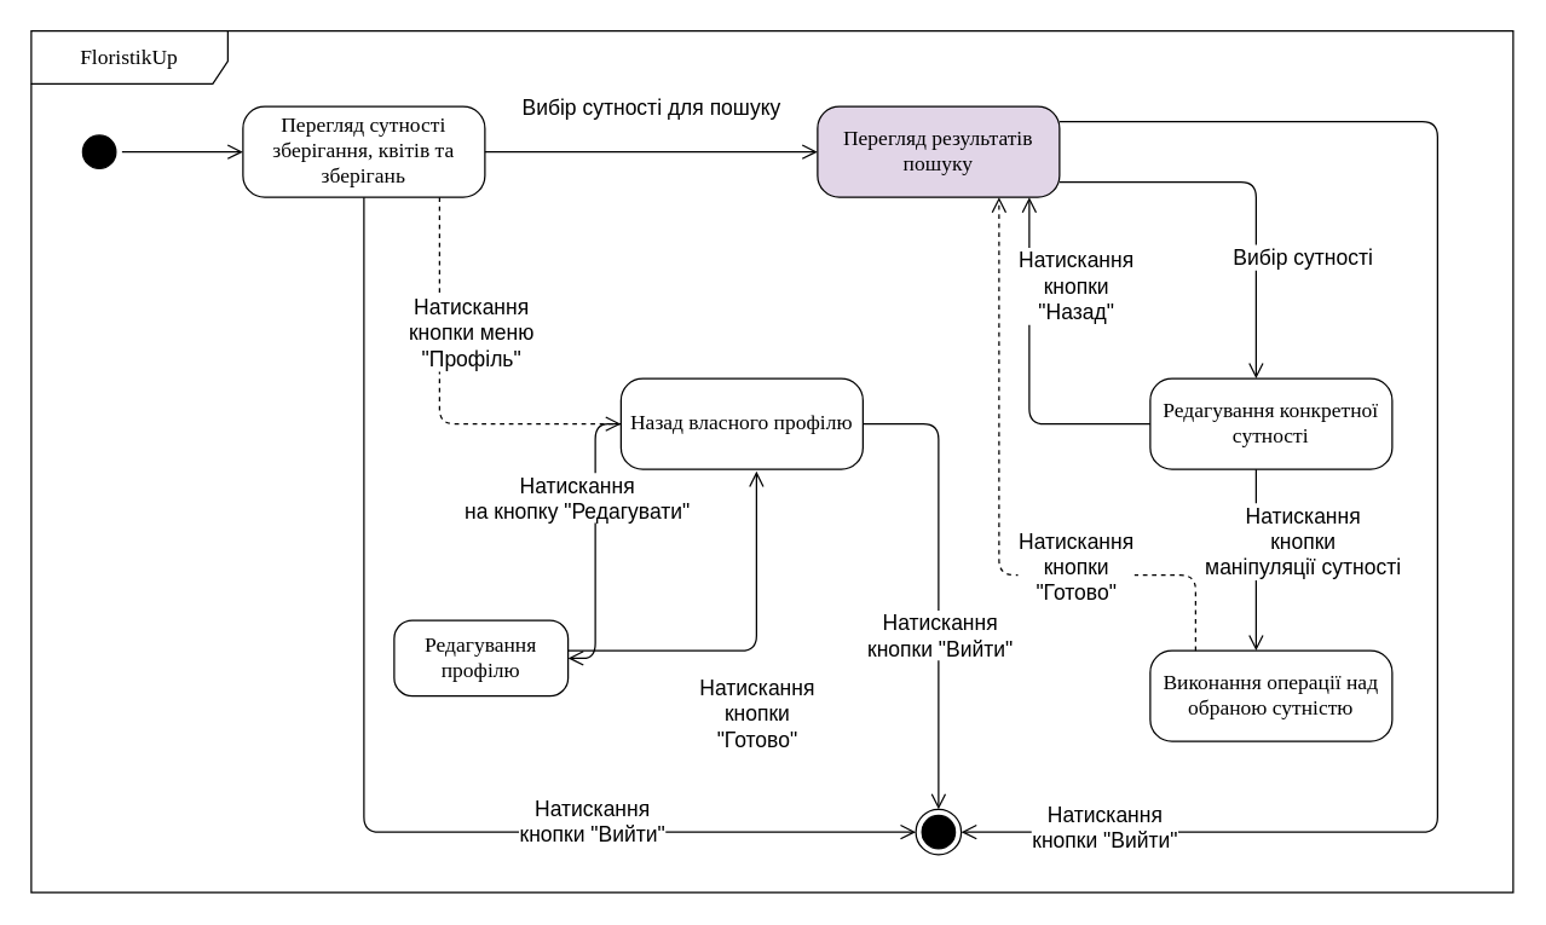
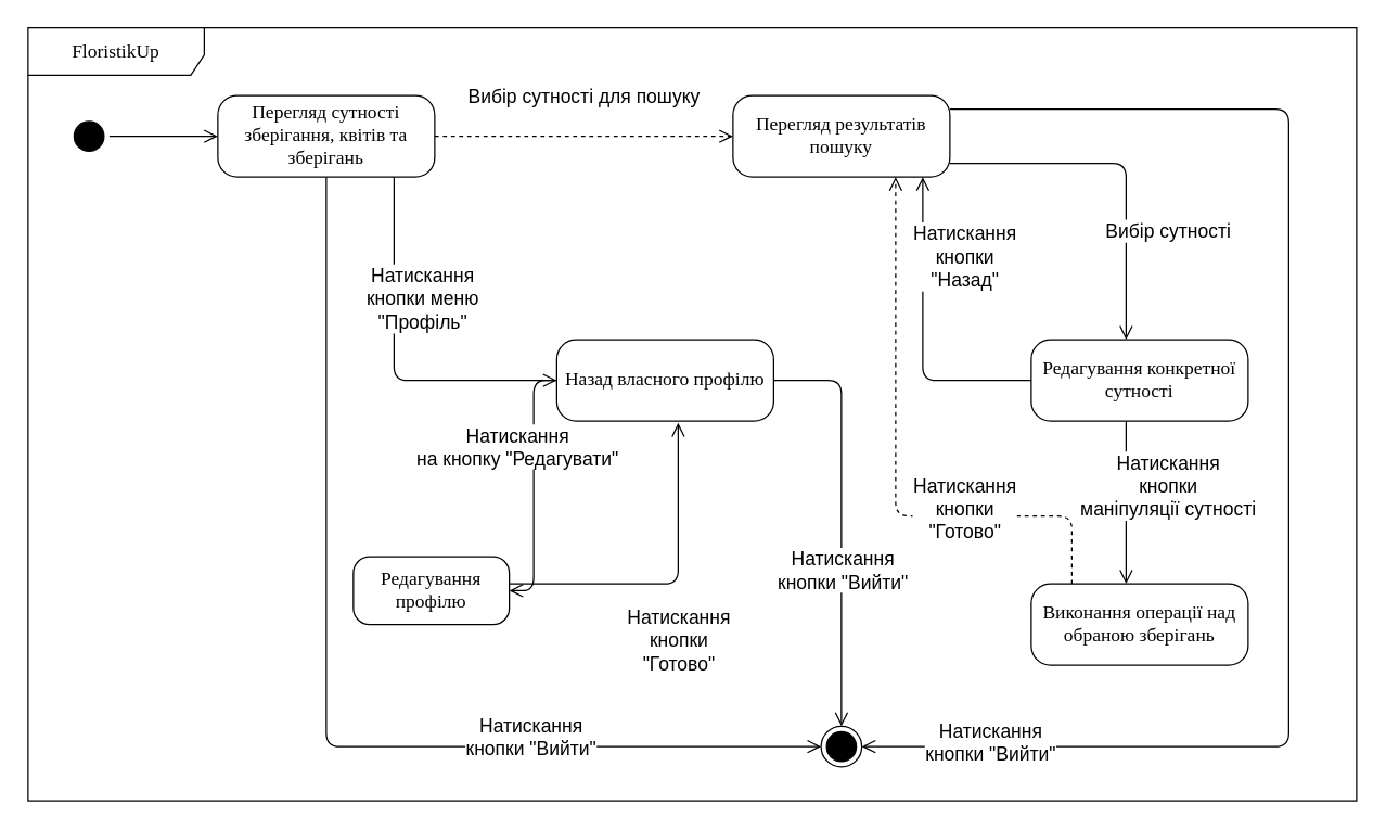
  <mxCell id="0" />
  <mxCell id="1" parent="0" />
  <mxCell id="2" value="&lt;span style=&quot;font-family: &amp;#34;times new roman&amp;#34; , serif ; font-size: 14px&quot;&gt;FloristikUp&lt;/span&gt;" style="shape=umlFrame;whiteSpace=wrap;html=1;rounded=1;shadow=0;comic=0;labelBackgroundColor=none;strokeWidth=1;fontFamily=Verdana;fontSize=14;align=center;width=130;height=35;" parent="1" vertex="1"><mxGeometry x="20" y="20" width="980" height="570" as="geometry" /></mxCell>
  <mxCell id="3" value="" style="ellipse;html=1;shape=startState;fillColor=#000000;rounded=1;shadow=0;comic=0;labelBackgroundColor=none;fontFamily=Verdana;fontSize=14;fontColor=#000000;align=center;direction=south;" parent="1" vertex="1"><mxGeometry x="50" y="85" width="30" height="30" as="geometry" /></mxCell>
- <mxCell id="4" value="Виконання операції над обраною сутністю" style="rounded=1;whiteSpace=wrap;html=1;arcSize=24;shadow=0;comic=0;labelBackgroundColor=none;fontFamily=Verdana;fontSize=14;align=center;" parent="1" vertex="1"><mxGeometry x="760" y="430" width="160" height="60" as="geometry" /></mxCell>
+ <mxCell id="4" value="Виконання операції над обраною зберігань" style="rounded=1;whiteSpace=wrap;html=1;arcSize=24;shadow=0;comic=0;labelBackgroundColor=none;fontFamily=Verdana;fontSize=14;align=center;" parent="1" vertex="1"><mxGeometry x="760" y="430" width="160" height="60" as="geometry" /></mxCell>
  <mxCell id="5" value="Перегляд сутності зберігання, квітів та зберігань" style="rounded=1;whiteSpace=wrap;html=1;arcSize=24;shadow=0;comic=0;labelBackgroundColor=none;fontFamily=Verdana;fontSize=14;align=center;" parent="1" vertex="1"><mxGeometry x="160" y="70" width="160" height="60" as="geometry" /></mxCell>
- <mxCell id="6" value="Перегляд результатів пошуку" style="rounded=1;whiteSpace=wrap;html=1;arcSize=24;shadow=0;comic=0;labelBackgroundColor=none;fontFamily=Verdana;fontSize=14;align=center;fillColor=#e1d5e7;" parent="1" vertex="1"><mxGeometry x="540" y="70" width="160" height="60" as="geometry" /></mxCell>
+ <mxCell id="6" value="Перегляд результатів пошуку" style="rounded=1;whiteSpace=wrap;html=1;arcSize=24;shadow=0;comic=0;labelBackgroundColor=none;fontFamily=Verdana;fontSize=14;align=center;" parent="1" vertex="1"><mxGeometry x="540" y="70" width="160" height="60" as="geometry" /></mxCell>
  <mxCell id="7" value="Назад власного профілю" style="rounded=1;whiteSpace=wrap;html=1;arcSize=24;shadow=0;comic=0;labelBackgroundColor=none;fontFamily=Verdana;fontSize=14;align=center;" parent="1" vertex="1"><mxGeometry x="410" y="250" width="160" height="60" as="geometry" /></mxCell>
  <mxCell id="8" style="edgeStyle=orthogonalEdgeStyle;html=1;labelBackgroundColor=none;endArrow=open;endSize=8;fontFamily=Verdana;fontSize=14;align=left;" parent="1" source="3" target="5" edge="1"><mxGeometry relative="1" as="geometry" /></mxCell>
  <mxCell id="9" style="edgeStyle=orthogonalEdgeStyle;html=1;labelBackgroundColor=none;endArrow=open;endSize=8;fontFamily=Verdana;fontSize=14;align=left;" parent="1" source="6" target="19" edge="1"><mxGeometry relative="1" as="geometry"><mxPoint x="90" y="110" as="sourcePoint" /><mxPoint x="170" y="110" as="targetPoint" /><Array as="points"><mxPoint x="830" y="120" /></Array></mxGeometry></mxCell>
  <mxCell id="10" value="Вибір сутності" style="edgeLabel;html=1;align=center;verticalAlign=middle;resizable=0;points=[];fontSize=14;" parent="9" vertex="1" connectable="0"><mxGeometry x="0.271" y="-3" relative="1" as="geometry"><mxPoint x="33" y="14.29" as="offset" /></mxGeometry></mxCell>
- <mxCell id="11" style="edgeStyle=orthogonalEdgeStyle;html=1;labelBackgroundColor=none;endArrow=open;endSize=8;fontFamily=Verdana;fontSize=14;align=left;" parent="1" source="5" target="6" edge="1"><mxGeometry relative="1" as="geometry"><mxPoint x="100" y="120" as="sourcePoint" /><mxPoint x="180" y="120" as="targetPoint" /></mxGeometry></mxCell>
+ <mxCell id="11" style="edgeStyle=orthogonalEdgeStyle;html=1;labelBackgroundColor=none;endArrow=open;endSize=8;fontFamily=Verdana;fontSize=14;align=left;dashed=1;" parent="1" source="5" target="6" edge="1"><mxGeometry relative="1" as="geometry"><mxPoint x="100" y="120" as="sourcePoint" /><mxPoint x="180" y="120" as="targetPoint" /></mxGeometry></mxCell>
  <mxCell id="12" value="Вибір сутності для пошуку" style="edgeLabel;html=1;align=center;verticalAlign=middle;resizable=0;points=[];fontSize=14;" parent="11" vertex="1" connectable="0"><mxGeometry x="-0.29" y="-2" relative="1" as="geometry"><mxPoint x="31.43" y="-32" as="offset" /></mxGeometry></mxCell>
- <mxCell id="13" style="edgeStyle=orthogonalEdgeStyle;html=1;labelBackgroundColor=none;endArrow=open;endSize=8;fontFamily=Verdana;fontSize=14;align=left;dashed=1;" parent="1" source="5" target="7" edge="1"><mxGeometry relative="1" as="geometry"><mxPoint x="110" y="130" as="sourcePoint" /><mxPoint x="190" y="130" as="targetPoint" /><Array as="points"><mxPoint x="290" y="280" /></Array></mxGeometry></mxCell>
+ <mxCell id="13" style="edgeStyle=orthogonalEdgeStyle;html=1;labelBackgroundColor=none;endArrow=open;endSize=8;fontFamily=Verdana;fontSize=14;align=left;" parent="1" source="5" target="7" edge="1"><mxGeometry relative="1" as="geometry"><mxPoint x="110" y="130" as="sourcePoint" /><mxPoint x="190" y="130" as="targetPoint" /><Array as="points"><mxPoint x="290" y="280" /></Array></mxGeometry></mxCell>
  <mxCell id="14" value="Натискання &lt;br&gt;кнопки меню &lt;br&gt;&quot;Профіль&quot;" style="edgeLabel;html=1;align=center;verticalAlign=middle;resizable=0;points=[];fontSize=14;" parent="13" vertex="1" connectable="0"><mxGeometry x="-0.199" relative="1" as="geometry"><mxPoint x="20" y="-18.57" as="offset" /></mxGeometry></mxCell>
  <mxCell id="15" value="Редагування профілю" style="rounded=1;whiteSpace=wrap;html=1;arcSize=24;shadow=0;comic=0;labelBackgroundColor=none;fontFamily=Verdana;fontSize=14;align=center;" parent="1" vertex="1"><mxGeometry x="260" y="410" width="115" height="50" as="geometry" /></mxCell>
  <mxCell id="16" value="" style="ellipse;html=1;shape=endState;fillColor=#000000;rounded=1;shadow=0;comic=0;labelBackgroundColor=none;fontFamily=Verdana;fontSize=14;fontColor=#000000;align=center;" parent="1" vertex="1"><mxGeometry x="605" y="535" width="30" height="30" as="geometry" /></mxCell>
  <mxCell id="17" style="edgeStyle=elbowEdgeStyle;html=1;labelBackgroundColor=none;endArrow=open;endSize=8;fontFamily=Verdana;fontSize=14;align=left;" parent="1" source="6" target="16" edge="1"><mxGeometry relative="1" as="geometry"><mxPoint x="720" y="540" as="sourcePoint" /><Array as="points"><mxPoint x="950" y="80" /><mxPoint x="690" y="80" /><mxPoint x="850" y="90" /><mxPoint x="930" y="370" /><mxPoint x="520" y="300" /></Array></mxGeometry></mxCell>
  <mxCell id="18" value="Натискання&lt;br&gt;кнопки &quot;Вийти&quot;" style="edgeLabel;html=1;align=center;verticalAlign=middle;resizable=0;points=[];fontSize=14;" parent="17" vertex="1" connectable="0"><mxGeometry x="0.74" y="-4" relative="1" as="geometry"><mxPoint x="-40.71" as="offset" /></mxGeometry></mxCell>
  <mxCell id="19" value="Редагування конкретної сутності" style="rounded=1;whiteSpace=wrap;html=1;arcSize=24;shadow=0;comic=0;labelBackgroundColor=none;fontFamily=Verdana;fontSize=14;align=center;" parent="1" vertex="1"><mxGeometry x="760" y="250" width="160" height="60" as="geometry" /></mxCell>
  <mxCell id="20" style="edgeStyle=elbowEdgeStyle;html=1;labelBackgroundColor=none;endArrow=open;endSize=8;fontFamily=Verdana;fontSize=14;align=left;" parent="1" source="7" target="15" edge="1"><mxGeometry relative="1" as="geometry"><mxPoint x="750" y="570" as="sourcePoint" /><mxPoint x="900" y="435" as="targetPoint" /></mxGeometry></mxCell>
  <mxCell id="21" value="Натискання &lt;br&gt;на кнопку &quot;Редагувати&quot;" style="edgeLabel;html=1;align=center;verticalAlign=middle;resizable=0;points=[];fontSize=14;" parent="20" vertex="1" connectable="0"><mxGeometry x="-0.317" y="-2" relative="1" as="geometry"><mxPoint x="-11" as="offset" /></mxGeometry></mxCell>
  <mxCell id="22" style="edgeStyle=elbowEdgeStyle;html=1;labelBackgroundColor=none;endArrow=open;endSize=8;fontFamily=Verdana;fontSize=14;align=left;" parent="1" source="19" target="4" edge="1"><mxGeometry relative="1" as="geometry"><mxPoint x="760" y="580" as="sourcePoint" /><mxPoint x="910" y="445" as="targetPoint" /><Array as="points"><mxPoint x="830" y="400" /><mxPoint x="840" y="360" /></Array></mxGeometry></mxCell>
  <mxCell id="23" value="Натискання&lt;br&gt;кнопки&lt;br&gt;маніпуляції сутності" style="edgeLabel;html=1;align=center;verticalAlign=middle;resizable=0;points=[];fontSize=14;" parent="22" vertex="1" connectable="0"><mxGeometry x="0.564" y="3" relative="1" as="geometry"><mxPoint x="27" y="-46.79" as="offset" /></mxGeometry></mxCell>
  <mxCell id="24" style="edgeStyle=elbowEdgeStyle;html=1;labelBackgroundColor=none;endArrow=open;endSize=8;fontFamily=Verdana;fontSize=14;align=left;" parent="1" source="5" target="16" edge="1"><mxGeometry relative="1" as="geometry"><mxPoint x="530" y="140" as="sourcePoint" /><mxPoint x="495" y="645" as="targetPoint" /><Array as="points"><mxPoint x="240" y="290" /><mxPoint x="220" y="530" /><mxPoint x="220" y="420" /><mxPoint x="230" y="280" /><mxPoint x="260" y="440" /></Array></mxGeometry></mxCell>
  <mxCell id="25" value="Натискання&lt;br&gt;кнопки &quot;Вийти&quot;" style="edgeLabel;html=1;align=center;verticalAlign=middle;resizable=0;points=[];fontSize=14;" parent="24" vertex="1" connectable="0"><mxGeometry x="-0.365" y="4" relative="1" as="geometry"><mxPoint x="146" y="163.57" as="offset" /></mxGeometry></mxCell>
  <mxCell id="26" style="edgeStyle=elbowEdgeStyle;html=1;labelBackgroundColor=none;endArrow=open;endSize=8;fontFamily=Verdana;fontSize=14;align=left;" parent="1" source="7" target="16" edge="1"><mxGeometry relative="1" as="geometry"><mxPoint x="540" y="150" as="sourcePoint" /><mxPoint x="505" y="655" as="targetPoint" /><Array as="points"><mxPoint x="620" y="410" /><mxPoint x="655" y="480" /><mxPoint x="550" y="440" /><mxPoint x="470" y="520" /><mxPoint x="440" y="550" /></Array></mxGeometry></mxCell>
  <mxCell id="27" value="Натискання&lt;br&gt;кнопки &quot;Вийти&quot;" style="edgeLabel;html=1;align=center;verticalAlign=middle;resizable=0;points=[];fontSize=14;" parent="26" vertex="1" connectable="0"><mxGeometry x="0.359" y="3" relative="1" as="geometry"><mxPoint x="-3" y="-17.14" as="offset" /></mxGeometry></mxCell>
  <mxCell id="28" style="edgeStyle=orthogonalEdgeStyle;rounded=0;orthogonalLoop=1;jettySize=auto;html=1;exitX=0.5;exitY=1;exitDx=0;exitDy=0;strokeColor=#000000;fontSize=14;" parent="1" source="15" target="15" edge="1"><mxGeometry relative="1" as="geometry" /></mxCell>
  <mxCell id="29" style="edgeStyle=orthogonalEdgeStyle;html=1;labelBackgroundColor=none;endArrow=open;endSize=8;fontFamily=Verdana;fontSize=14;align=left;" parent="1" source="19" target="6" edge="1"><mxGeometry relative="1" as="geometry"><mxPoint x="710" y="130" as="sourcePoint" /><mxPoint x="840" y="260" as="targetPoint" /><Array as="points"><mxPoint x="680" y="280" /></Array></mxGeometry></mxCell>
  <mxCell id="30" value="Натискання &lt;br&gt;кнопки &lt;br&gt;&quot;Назад&quot;" style="edgeLabel;html=1;align=center;verticalAlign=middle;resizable=0;points=[];fontSize=14;" parent="29" vertex="1" connectable="0"><mxGeometry x="0.271" y="-3" relative="1" as="geometry"><mxPoint x="27" y="-25.71" as="offset" /></mxGeometry></mxCell>
  <mxCell id="31" value="&lt;span style=&quot;color: rgba(0 , 0 , 0 , 0) ; font-family: monospace ; font-size: 0px&quot;&gt;%3CmxGraphModel%3E%3Croot%3E%3CmxCell%20id%3D%220%22%2F%3E%3CmxCell%20id%3D%221%22%20parent%3D%220%22%2F%3E%3CmxCell%20id%3D%222%22%20style%3D%22edgeStyle%3DorthogonalEdgeStyle%3Bhtml%3D1%3BlabelBackgroundColor%3Dnone%3BendArrow%3Dopen%3BendSize%3D8%3BfontFamily%3DVerdana%3BfontSize%3D14%3Balign%3Dleft%3B%22%20edge%3D%221%22%20parent%3D%221%22%3E%3CmxGeometry%20relative%3D%221%22%20as%3D%22geometry%22%3E%3CmxPoint%20x%3D%22840%22%20y%3D%22330%22%20as%3D%22sourcePoint%22%2F%3E%3CmxPoint%20x%3D%22760%22%20y%3D%22180%22%20as%3D%22targetPoint%22%2F%3E%3CArray%20as%3D%22points%22%3E%3CmxPoint%20x%3D%22760%22%20y%3D%22330%22%2F%3E%3C%2FArray%3E%3C%2FmxGeometry%3E%3C%2FmxCell%3E%3CmxCell%20id%3D%223%22%20value%3D%22%D0%9D%D0%B0%D1%82%D0%B8%D1%81%D0%BA%D0%B0%D0%BD%D0%BD%D1%8F%20%26lt%3Bbr%26gt%3B%D0%BA%D0%BD%D0%BE%D0%BF%D0%BA%D0%B8%20%26lt%3Bbr%26gt%3B%26quot%3B%D0%93%D0%BE%D1%82%D0%BE%D0%B2%D0%BE%26quot%3B%22%20style%3D%22edgeLabel%3Bhtml%3D1%3Balign%3Dcenter%3BverticalAlign%3Dmiddle%3Bresizable%3D0%3Bpoints%3D%5B%5D%3BfontSize%3D14%3B%22%20vertex%3D%221%22%20connectable%3D%220%22%20parent%3D%222%22%3E%3CmxGeometry%20x%3D%220.271%22%20y%3D%22-3%22%20relative%3D%221%22%20as%3D%22geometry%22%3E%3CmxPoint%20x%3D%2227%22%20y%3D%22-25.71%22%20as%3D%22offset%22%2F%3E%3C%2FmxGeometry%3E%3C%2FmxCell%3E%3C%2Froot%3E%3C%2FmxGraphModel%3E&lt;/span&gt;" style="edgeStyle=orthogonalEdgeStyle;html=1;labelBackgroundColor=none;endArrow=open;endSize=8;fontFamily=Verdana;fontSize=14;align=left;dashed=1;" parent="1" source="4" target="6" edge="1"><mxGeometry relative="1" as="geometry"><mxPoint x="770" y="290" as="sourcePoint" /><mxPoint x="690" y="140" as="targetPoint" /><Array as="points"><mxPoint x="790" y="380" /><mxPoint x="660" y="380" /></Array></mxGeometry></mxCell>
  <mxCell id="32" value="Натискання &lt;br&gt;кнопки &lt;br&gt;&quot;Готово&quot;" style="edgeLabel;html=1;align=center;verticalAlign=middle;resizable=0;points=[];fontSize=14;" parent="31" vertex="1" connectable="0"><mxGeometry x="0.271" y="-3" relative="1" as="geometry"><mxPoint x="47" y="87.86" as="offset" /></mxGeometry></mxCell>
  <mxCell id="33" style="edgeStyle=orthogonalEdgeStyle;html=1;labelBackgroundColor=none;endArrow=open;endSize=8;fontFamily=Verdana;fontSize=14;align=left;entryX=0.56;entryY=1.023;entryDx=0;entryDy=0;entryPerimeter=0;" parent="1" source="15" edge="1" target="7"><mxGeometry relative="1" as="geometry"><mxPoint x="455" y="430" as="sourcePoint" /><mxPoint x="500" y="320" as="targetPoint" /><Array as="points"><mxPoint x="500" y="430" /></Array></mxGeometry></mxCell>
  <mxCell id="34" value="Натискання &lt;br&gt;кнопки &lt;br&gt;&quot;Готово&quot;" style="edgeLabel;html=1;align=center;verticalAlign=middle;resizable=0;points=[];fontSize=14;" parent="33" vertex="1" connectable="0"><mxGeometry x="0.271" y="-3" relative="1" as="geometry"><mxPoint x="-3" y="72.14" as="offset" /></mxGeometry></mxCell>
